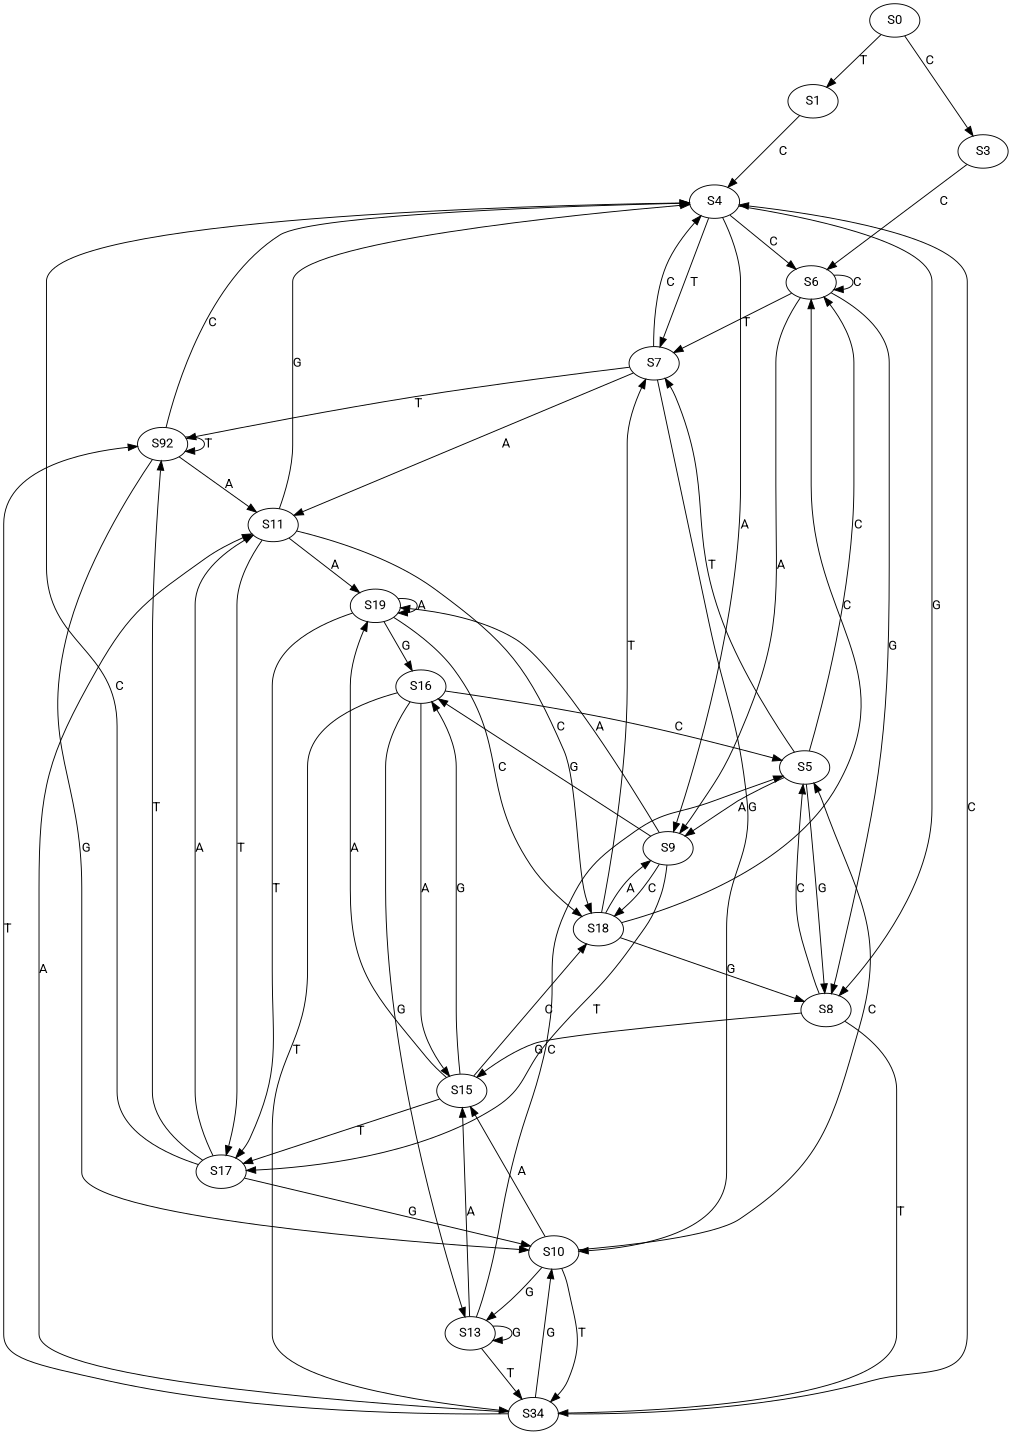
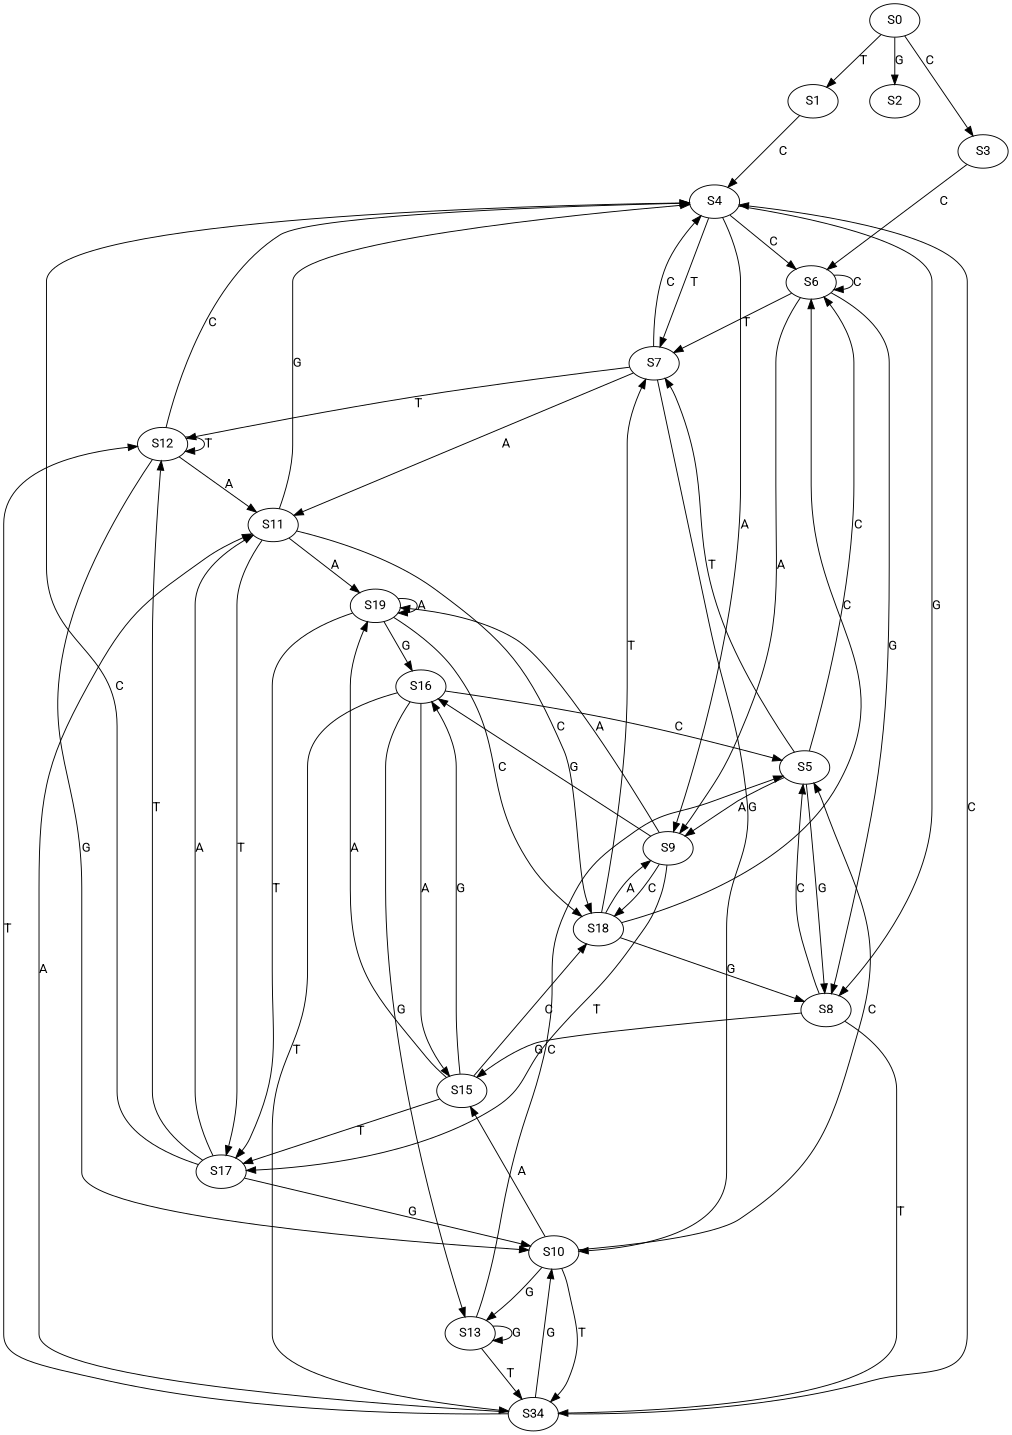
  strict digraph {
    fontname=Roboto
    node [fontname=Roboto]
    edge [fontname=Roboto]
    S0
    S1
+   S2
    S3
    S4
    S6
    S7
    S8
    S9
    S5
    S10
    S11
-   S12 [label=S92]
+   S12
    n14 [label=S34]
    S15
    S16
    S17
    S18
    S19
    S13
    S0 -> S1 [label=T]
+   S0 -> S2 [label=G]
    S0 -> S3 [label=C]
    S1 -> S4 [label=C]
    S3 -> S6 [label=C]
    S4 -> S6 [label=C]
    S4 -> S7 [label=T]
    S4 -> S8 [label=G]
    S4 -> S9 [label=A]
    S6 -> S6 [label=C]
    S6 -> S7 [label=T]
    S6 -> S8 [label=G]
    S6 -> S9 [label=A]
    S7 -> S4 [label=C]
    S7 -> S10 [label=G]
    S7 -> S11 [label=A]
    S7 -> S12 [label=T]
    S8 -> S5 [label=C]
    S8 -> n14 [label=T]
    S8 -> S15 [label=G]
    S9 -> S16 [label=G]
    S9 -> S17 [label=T]
    S9 -> S18 [label=C]
    S9 -> S19 [label=A]
    S5 -> S6 [label=C]
    S5 -> S7 [label=T]
    S5 -> S8 [label=G]
    S5 -> S9 [label=A]
    S10 -> S5 [label=C]
    S10 -> n14 [label=T]
    S10 -> S15 [label=A]
    S10 -> S13 [label=G]
    S11 -> S4 [label=G]
    S11 -> S17 [label=T]
    S11 -> S18 [label=C]
    S11 -> S19 [label=A]
    S12 -> S4 [label=C]
    S12 -> S10 [label=G]
    S12 -> S11 [label=A]
    S12 -> S12 [label=T]
    n14 -> S4 [label=C]
    n14 -> S10 [label=G]
    n14 -> S11 [label=A]
    n14 -> S12 [label=T]
    S15 -> S16 [label=G]
    S15 -> S17 [label=T]
    S15 -> S18 [label=C]
    S15 -> S19 [label=A]
    S16 -> S5 [label=C]
    S16 -> n14 [label=T]
    S16 -> S15 [label=A]
    S16 -> S13 [label=G]
    S17 -> S4 [label=C]
    S17 -> S10 [label=G]
    S17 -> S11 [label=A]
    S17 -> S12 [label=T]
    S18 -> S6 [label=C]
    S18 -> S7 [label=T]
    S18 -> S8 [label=G]
    S18 -> S9 [label=A]
    S19 -> S16 [label=G]
    S19 -> S17 [label=T]
    S19 -> S18 [label=C]
    S19 -> S19 [label=A]
    S13 -> S5 [label=C]
    S13 -> n14 [label=T]
-   S13 -> S15 [label=A]
    S13 -> S13 [label=G]
  }
